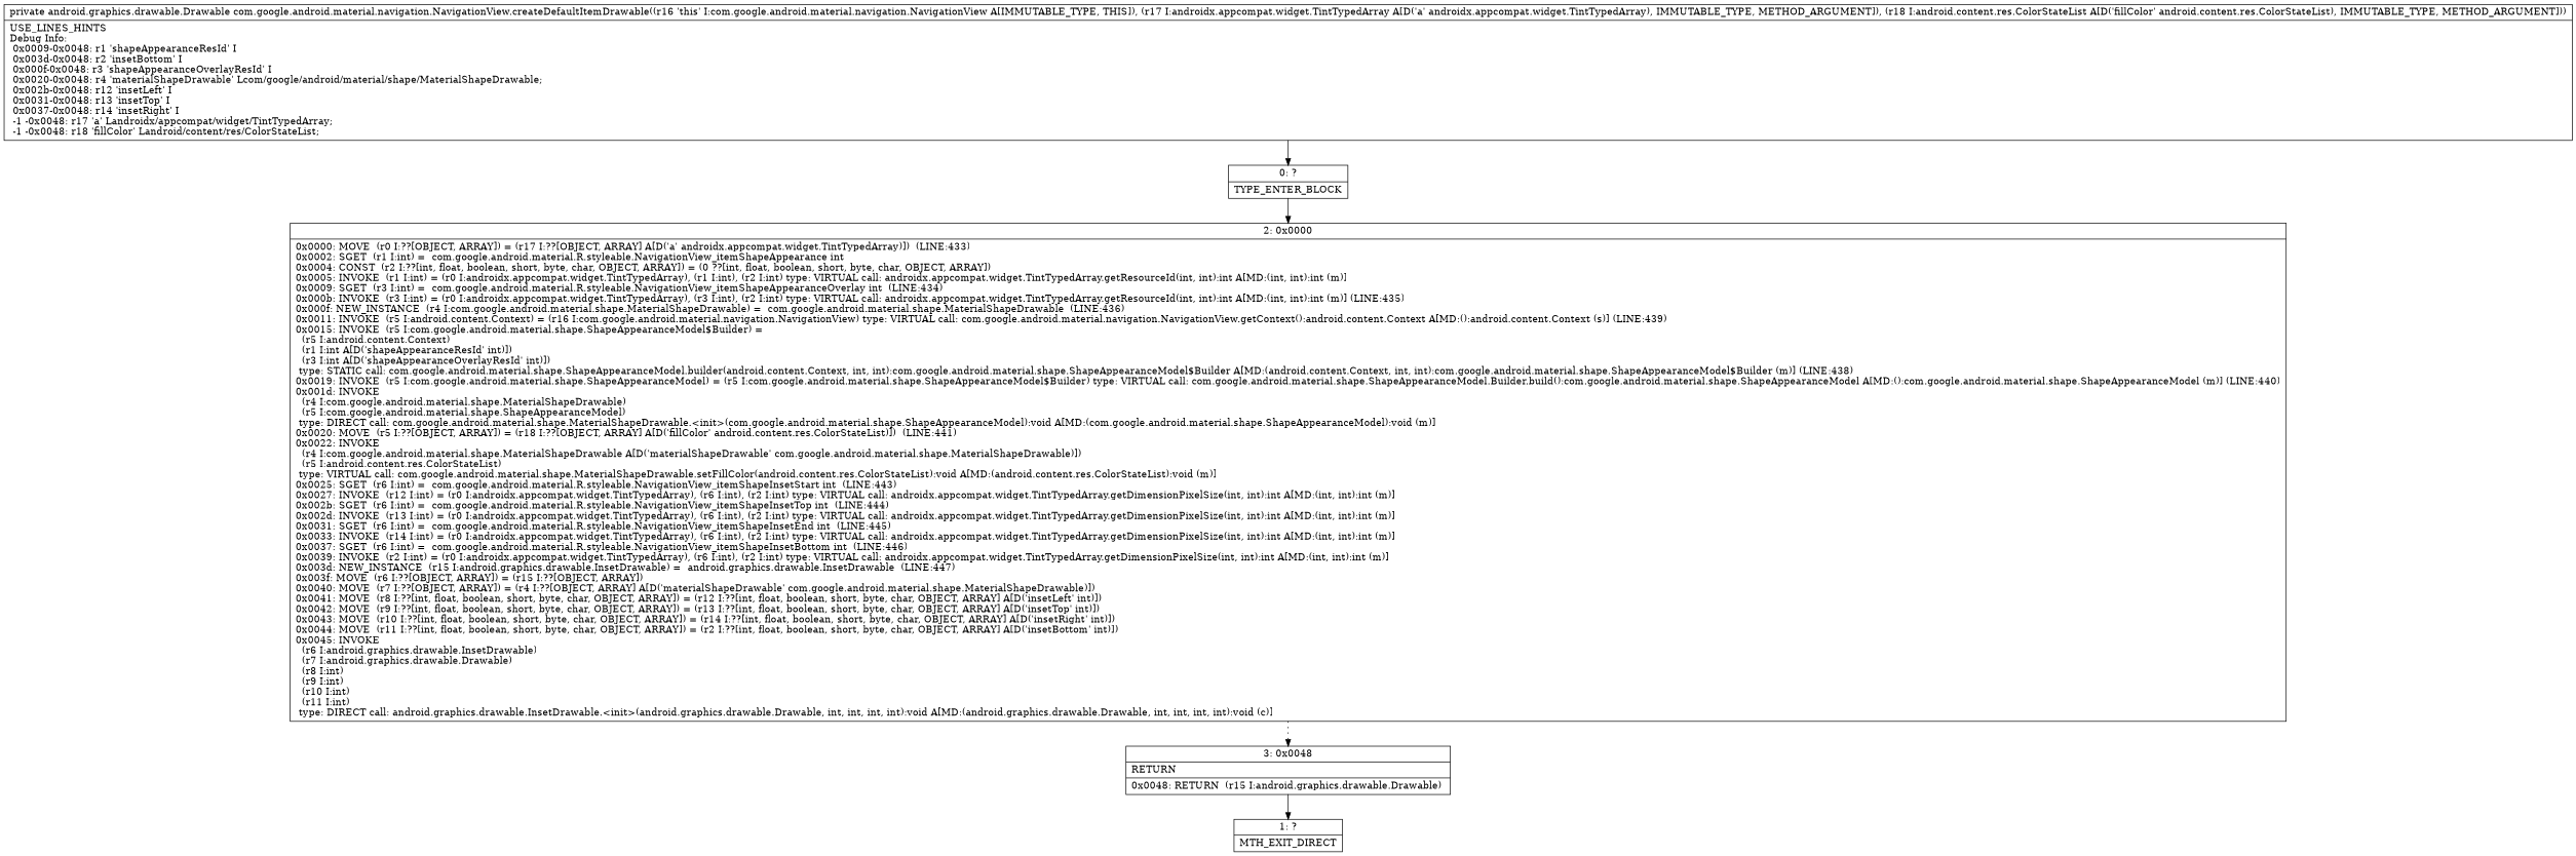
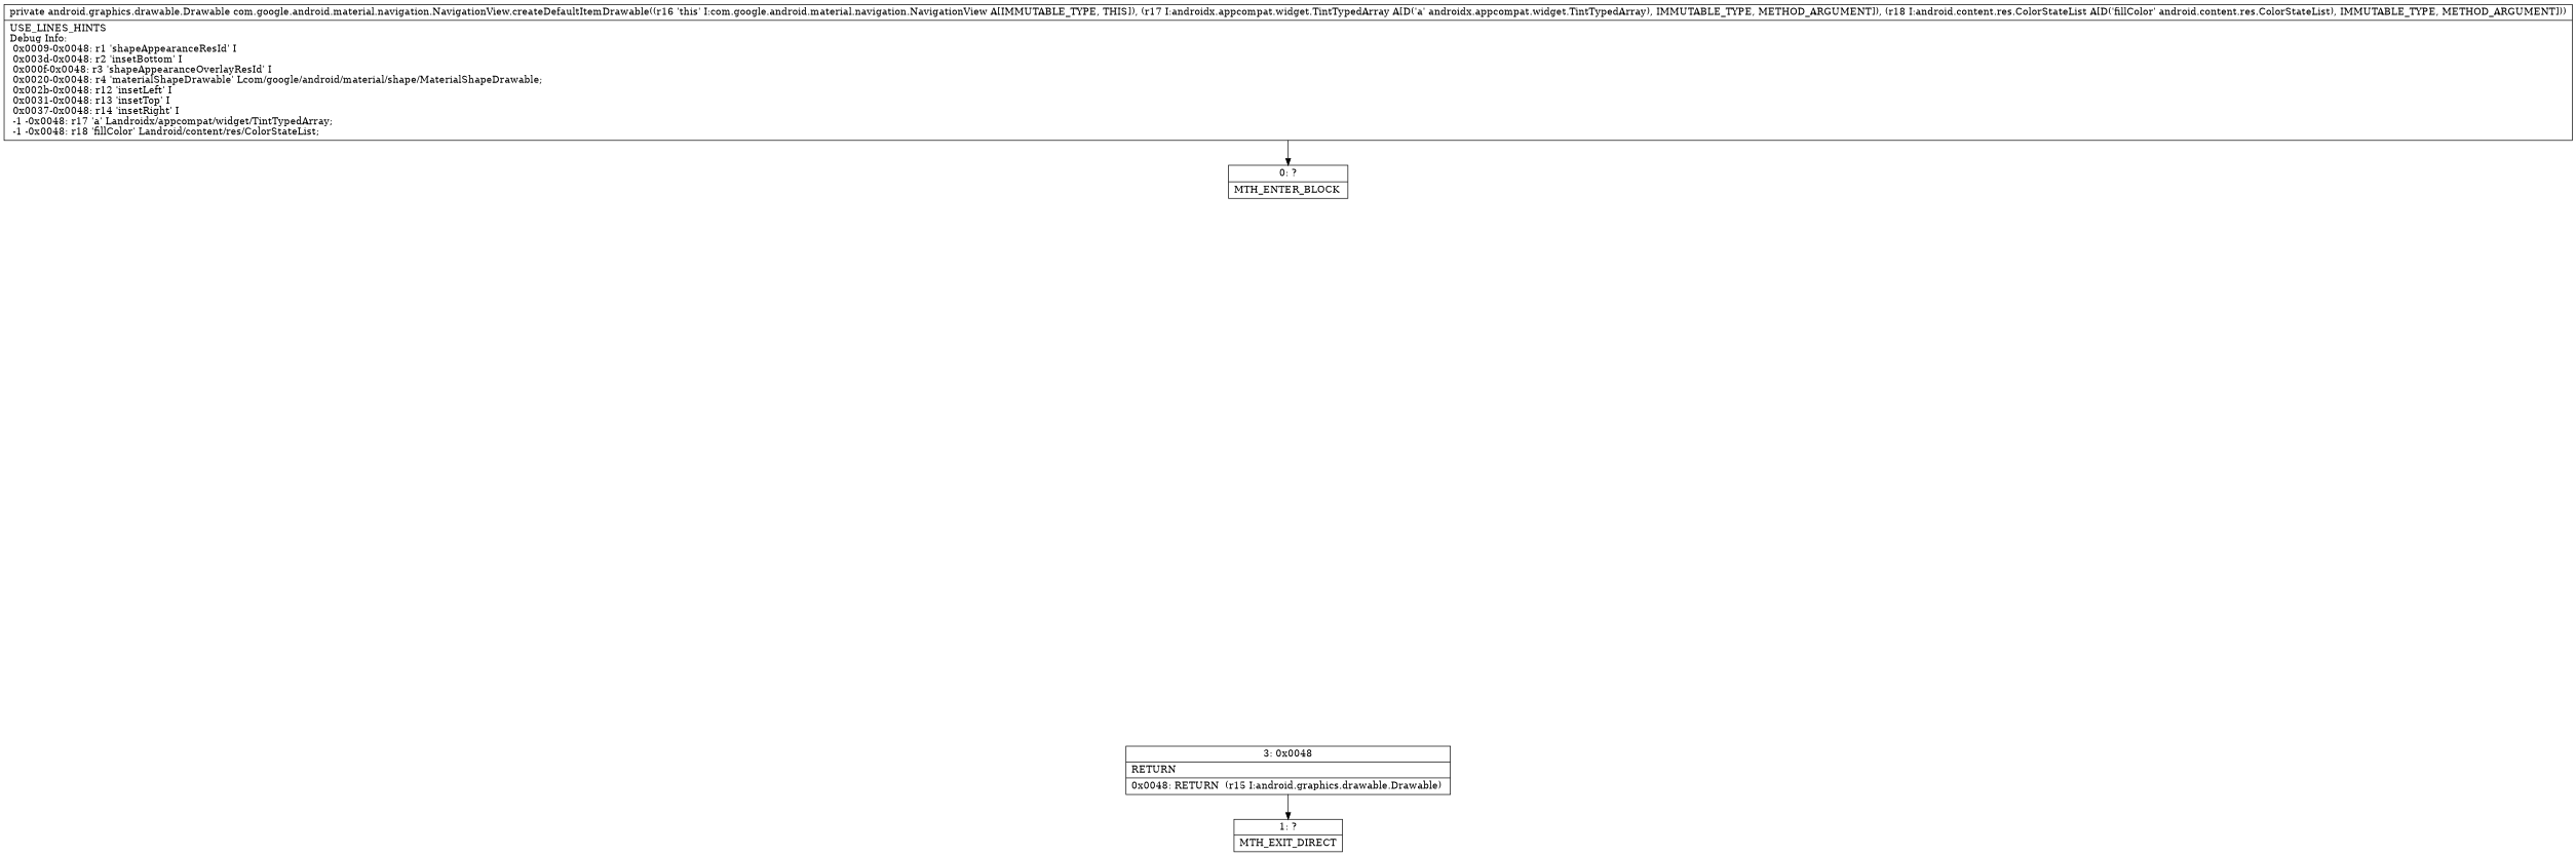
  digraph {
    node [shape=record]
    edge [style=solid]
-   n1 [label="{0\:\ ?|TYPE_ENTER_BLOCK\l}"]
-   n2 [label="{2\:\ 0x0000|0x0000: MOVE  (r0 I:??[OBJECT, ARRAY]) = (r17 I:??[OBJECT, ARRAY] A[D('a' androidx.appcompat.widget.TintTypedArray)])  (LINE:433)\l0x0002: SGET  (r1 I:int) =  com.google.android.material.R.styleable.NavigationView_itemShapeAppearance int \l0x0004: CONST  (r2 I:??[int, float, boolean, short, byte, char, OBJECT, ARRAY]) = (0 ??[int, float, boolean, short, byte, char, OBJECT, ARRAY]) \l0x0005: INVOKE  (r1 I:int) = (r0 I:androidx.appcompat.widget.TintTypedArray), (r1 I:int), (r2 I:int) type: VIRTUAL call: androidx.appcompat.widget.TintTypedArray.getResourceId(int, int):int A[MD:(int, int):int (m)]\l0x0009: SGET  (r3 I:int) =  com.google.android.material.R.styleable.NavigationView_itemShapeAppearanceOverlay int  (LINE:434)\l0x000b: INVOKE  (r3 I:int) = (r0 I:androidx.appcompat.widget.TintTypedArray), (r3 I:int), (r2 I:int) type: VIRTUAL call: androidx.appcompat.widget.TintTypedArray.getResourceId(int, int):int A[MD:(int, int):int (m)] (LINE:435)\l0x000f: NEW_INSTANCE  (r4 I:com.google.android.material.shape.MaterialShapeDrawable) =  com.google.android.material.shape.MaterialShapeDrawable  (LINE:436)\l0x0011: INVOKE  (r5 I:android.content.Context) = (r16 I:com.google.android.material.navigation.NavigationView) type: VIRTUAL call: com.google.android.material.navigation.NavigationView.getContext():android.content.Context A[MD:():android.content.Context (s)] (LINE:439)\l0x0015: INVOKE  (r5 I:com.google.android.material.shape.ShapeAppearanceModel$Builder) = \l  (r5 I:android.content.Context)\l  (r1 I:int A[D('shapeAppearanceResId' int)])\l  (r3 I:int A[D('shapeAppearanceOverlayResId' int)])\l type: STATIC call: com.google.android.material.shape.ShapeAppearanceModel.builder(android.content.Context, int, int):com.google.android.material.shape.ShapeAppearanceModel$Builder A[MD:(android.content.Context, int, int):com.google.android.material.shape.ShapeAppearanceModel$Builder (m)] (LINE:438)\l0x0019: INVOKE  (r5 I:com.google.android.material.shape.ShapeAppearanceModel) = (r5 I:com.google.android.material.shape.ShapeAppearanceModel$Builder) type: VIRTUAL call: com.google.android.material.shape.ShapeAppearanceModel.Builder.build():com.google.android.material.shape.ShapeAppearanceModel A[MD:():com.google.android.material.shape.ShapeAppearanceModel (m)] (LINE:440)\l0x001d: INVOKE  \l  (r4 I:com.google.android.material.shape.MaterialShapeDrawable)\l  (r5 I:com.google.android.material.shape.ShapeAppearanceModel)\l type: DIRECT call: com.google.android.material.shape.MaterialShapeDrawable.\<init\>(com.google.android.material.shape.ShapeAppearanceModel):void A[MD:(com.google.android.material.shape.ShapeAppearanceModel):void (m)]\l0x0020: MOVE  (r5 I:??[OBJECT, ARRAY]) = (r18 I:??[OBJECT, ARRAY] A[D('fillColor' android.content.res.ColorStateList)])  (LINE:441)\l0x0022: INVOKE  \l  (r4 I:com.google.android.material.shape.MaterialShapeDrawable A[D('materialShapeDrawable' com.google.android.material.shape.MaterialShapeDrawable)])\l  (r5 I:android.content.res.ColorStateList)\l type: VIRTUAL call: com.google.android.material.shape.MaterialShapeDrawable.setFillColor(android.content.res.ColorStateList):void A[MD:(android.content.res.ColorStateList):void (m)]\l0x0025: SGET  (r6 I:int) =  com.google.android.material.R.styleable.NavigationView_itemShapeInsetStart int  (LINE:443)\l0x0027: INVOKE  (r12 I:int) = (r0 I:androidx.appcompat.widget.TintTypedArray), (r6 I:int), (r2 I:int) type: VIRTUAL call: androidx.appcompat.widget.TintTypedArray.getDimensionPixelSize(int, int):int A[MD:(int, int):int (m)]\l0x002b: SGET  (r6 I:int) =  com.google.android.material.R.styleable.NavigationView_itemShapeInsetTop int  (LINE:444)\l0x002d: INVOKE  (r13 I:int) = (r0 I:androidx.appcompat.widget.TintTypedArray), (r6 I:int), (r2 I:int) type: VIRTUAL call: androidx.appcompat.widget.TintTypedArray.getDimensionPixelSize(int, int):int A[MD:(int, int):int (m)]\l0x0031: SGET  (r6 I:int) =  com.google.android.material.R.styleable.NavigationView_itemShapeInsetEnd int  (LINE:445)\l0x0033: INVOKE  (r14 I:int) = (r0 I:androidx.appcompat.widget.TintTypedArray), (r6 I:int), (r2 I:int) type: VIRTUAL call: androidx.appcompat.widget.TintTypedArray.getDimensionPixelSize(int, int):int A[MD:(int, int):int (m)]\l0x0037: SGET  (r6 I:int) =  com.google.android.material.R.styleable.NavigationView_itemShapeInsetBottom int  (LINE:446)\l0x0039: INVOKE  (r2 I:int) = (r0 I:androidx.appcompat.widget.TintTypedArray), (r6 I:int), (r2 I:int) type: VIRTUAL call: androidx.appcompat.widget.TintTypedArray.getDimensionPixelSize(int, int):int A[MD:(int, int):int (m)]\l0x003d: NEW_INSTANCE  (r15 I:android.graphics.drawable.InsetDrawable) =  android.graphics.drawable.InsetDrawable  (LINE:447)\l0x003f: MOVE  (r6 I:??[OBJECT, ARRAY]) = (r15 I:??[OBJECT, ARRAY]) \l0x0040: MOVE  (r7 I:??[OBJECT, ARRAY]) = (r4 I:??[OBJECT, ARRAY] A[D('materialShapeDrawable' com.google.android.material.shape.MaterialShapeDrawable)]) \l0x0041: MOVE  (r8 I:??[int, float, boolean, short, byte, char, OBJECT, ARRAY]) = (r12 I:??[int, float, boolean, short, byte, char, OBJECT, ARRAY] A[D('insetLeft' int)]) \l0x0042: MOVE  (r9 I:??[int, float, boolean, short, byte, char, OBJECT, ARRAY]) = (r13 I:??[int, float, boolean, short, byte, char, OBJECT, ARRAY] A[D('insetTop' int)]) \l0x0043: MOVE  (r10 I:??[int, float, boolean, short, byte, char, OBJECT, ARRAY]) = (r14 I:??[int, float, boolean, short, byte, char, OBJECT, ARRAY] A[D('insetRight' int)]) \l0x0044: MOVE  (r11 I:??[int, float, boolean, short, byte, char, OBJECT, ARRAY]) = (r2 I:??[int, float, boolean, short, byte, char, OBJECT, ARRAY] A[D('insetBottom' int)]) \l0x0045: INVOKE  \l  (r6 I:android.graphics.drawable.InsetDrawable)\l  (r7 I:android.graphics.drawable.Drawable)\l  (r8 I:int)\l  (r9 I:int)\l  (r10 I:int)\l  (r11 I:int)\l type: DIRECT call: android.graphics.drawable.InsetDrawable.\<init\>(android.graphics.drawable.Drawable, int, int, int, int):void A[MD:(android.graphics.drawable.Drawable, int, int, int, int):void (c)]\l}"]
+   n1 [label="{0\:\ ?|MTH_ENTER_BLOCK\l}"]
    n3 [label="{3\:\ 0x0048|RETURN\l|0x0048: RETURN  (r15 I:android.graphics.drawable.Drawable) \l}"]
    n4 [label="{1\:\ ?|MTH_EXIT_DIRECT\l}"]
    n5 [label="{private android.graphics.drawable.Drawable com.google.android.material.navigation.NavigationView.createDefaultItemDrawable((r16 'this' I:com.google.android.material.navigation.NavigationView A[IMMUTABLE_TYPE, THIS]), (r17 I:androidx.appcompat.widget.TintTypedArray A[D('a' androidx.appcompat.widget.TintTypedArray), IMMUTABLE_TYPE, METHOD_ARGUMENT]), (r18 I:android.content.res.ColorStateList A[D('fillColor' android.content.res.ColorStateList), IMMUTABLE_TYPE, METHOD_ARGUMENT]))  | USE_LINES_HINTS\lDebug Info:\l  0x0009\-0x0048: r1 'shapeAppearanceResId' I\l  0x003d\-0x0048: r2 'insetBottom' I\l  0x000f\-0x0048: r3 'shapeAppearanceOverlayResId' I\l  0x0020\-0x0048: r4 'materialShapeDrawable' Lcom\/google\/android\/material\/shape\/MaterialShapeDrawable;\l  0x002b\-0x0048: r12 'insetLeft' I\l  0x0031\-0x0048: r13 'insetTop' I\l  0x0037\-0x0048: r14 'insetRight' I\l  \-1 \-0x0048: r17 'a' Landroidx\/appcompat\/widget\/TintTypedArray;\l  \-1 \-0x0048: r18 'fillColor' Landroid\/content\/res\/ColorStateList;\l}"]
-   n1 -> n2
-   n2 -> n3 [style=dotted]
    n3 -> n4
    n5 -> n1
  }
